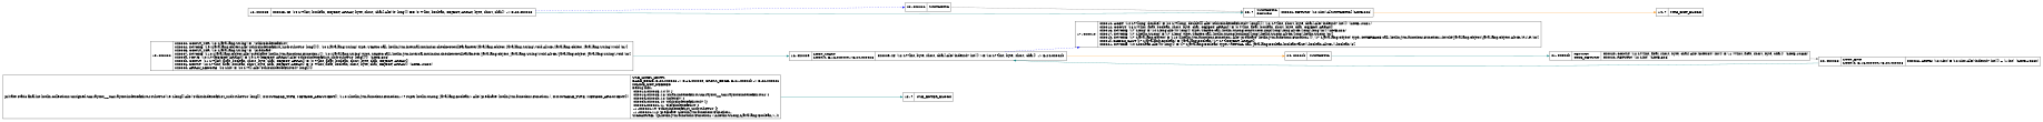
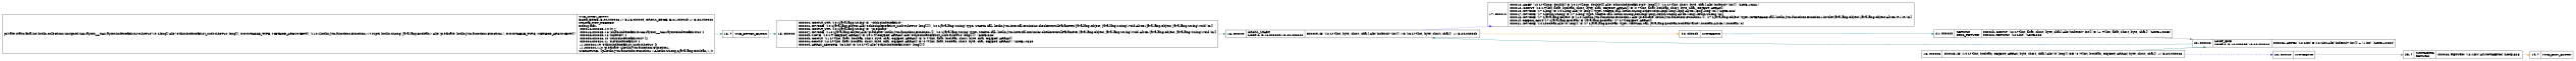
  digraph {
    rankdir=LR
    node [shape=record]
    edge [color=teal]
    n1 [label="{13\:\ ?|USE_ENTER_BLOCK\l}"]
    n2 [label="{15\:\ 0x0000|0x0000: CONST_STR  (r0 I:java.lang.String) =  \"$this$indexOfFirst\" \l0x0002: INVOKE  (r9 I:java.lang.Object A[D('$this$indexOfFirst_u2dMShoTSo' long[])]), (r0 I:java.lang.String) type: STATIC call: kotlin.jvm.internal.Intrinsics.checkNotNullParameter(java.lang.Object, java.lang.String):void A[MD:(java.lang.Object, java.lang.String):void (m)]\l0x0005: CONST_STR  (r0 I:java.lang.String) =  \"predicate\" \l0x0007: INVOKE  (r10 I:java.lang.Object A[D('predicate' kotlin.jvm.functions.Function1)]), (r0 I:java.lang.String) type: STATIC call: kotlin.jvm.internal.Intrinsics.checkNotNullParameter(java.lang.Object, java.lang.String):void A[MD:(java.lang.Object, java.lang.String):void (m)]\l0x000a: MOVE  (r0 I:??[OBJECT, ARRAY]) = (r9 I:??[OBJECT, ARRAY] A[D('$this$indexOfFirst_u2dMShoTSo' long[])])  (LINE:826)\l0x000b: CONST  (r1 I:??[int, float, boolean, short, byte, char, OBJECT, ARRAY]) = (0 ??[int, float, boolean, short, byte, char, OBJECT, ARRAY]) \l0x000c: CONST  (r2 I:??[int, float, boolean, short, byte, char, OBJECT, ARRAY]) = (0 ??[int, float, boolean, short, byte, char, OBJECT, ARRAY])  (LINE:10880)\l0x000d: ARRAY_LENGTH  (r3 I:int) = (r0 I:??[] A[D('$this$indexOfFirst$iv' long[])]) \l}"]
-   n3 [label="{16\:\ 0x000e|LOOP_START\lLOOP:0: B:16:0x000e\-\>B:20:0x0028\l|0x000e: IF  (r2 I:??[int, byte, short, char] A[D('index$iv' int)]) \>= (r3 I:??[int, byte, short, char])  \-\> B:24:0x002b \l}"]
+   n3 [label="{16\:\ 0x000e|CROSS_START\lLOOP:0: B:16:0x000e\-\>B:20:0x0028\l|0x000e: IF  (r2 I:??[int, byte, short, char] A[D('index$iv' int)]) \>= (r3 I:??[int, byte, short, char])  \-\> B:24:0x002b \l}"]
    n4 [label="{17\:\ 0x0010|0x0010: AGET  (r4 I:??[long, double]) = (r0 I:??[long, double][] A[D('$this$indexOfFirst$iv' long[])]), (r2 I:??[int, short, byte, char] A[D('index$iv' int)])  (LINE:10881)\l0x0012: CONST  (r6 I:??[int, float, boolean, short, byte, char, OBJECT, ARRAY]) = (0 ??[int, float, boolean, short, byte, char, OBJECT, ARRAY]) \l0x0013: INVOKE  (r7 I:long) = (r4 I:long A[D('it' long)]) type: STATIC call: kotlin.ULong.constructor\-impl(long):long A[MD:(long):long (m)] (LINE:826)\l0x0017: INVOKE  (r7 I:kotlin.ULong) = (r7 I:long) type: STATIC call: kotlin.ULong.box\-impl(long):kotlin.ULong A[MD:(long):kotlin.ULong (m)]\l0x001b: INVOKE  (r7 I:java.lang.Object) = (r10 I:kotlin.jvm.functions.Function1 A[D('predicate' kotlin.jvm.functions.Function1)]), (r7 I:java.lang.Object) type: INTERFACE call: kotlin.jvm.functions.Function1.invoke(java.lang.Object):java.lang.Object A[MD:(P1):R (m)]\l0x001f: CHECK_CAST (r7 I:java.lang.Boolean) = (java.lang.Boolean) (r7 I:??[OBJECT, ARRAY]) \l0x0021: INVOKE  (r4 I:boolean A[D('it' long)]) = (r7 I:java.lang.Boolean) type: VIRTUAL call: java.lang.Boolean.booleanValue():boolean A[MD:():boolean (c)]\l}"]
    n5 [label="{24\:\ 0x002b|SYNTHETIC\l}"]
    n6 [label="{21\:\ 0x002b|RETURN\lORIG_RETURN\l|0x002b: CONST  (r2 I:??[int, float, short, byte, char] A[D('index$iv' int)]) = (\-1 ??[int, float, short, byte, char])  (LINE:10885)\l0x002c: RETURN  (r2 I:int)  (LINE:826)\l}"]
    n7 [label="{18\:\ 0x0025|0x0025: IF  (r4 I:??[int, boolean, OBJECT, ARRAY, byte, short, char] A[D('it' long)]) == (0 ??[int, boolean, OBJECT, ARRAY, byte, short, char])  \-\> B:20:0x0028 \l}"]
    n8 [label="{20\:\ 0x0028|LOOP_END\lLOOP:0: B:16:0x000e\-\>B:20:0x0028\l|0x0028: ARITH  (r2 I:int) = (r2 I:int A[D('index$iv' int)]) + (1 int)  (LINE:10880)\l}"]
    n9 [label="{23\:\ 0x002c|SYNTHETIC\l}"]
    n10 [label="{25\:\ ?|SYNTHETIC\lRETURN\l|0x002c: RETURN  (r2 I:int) A[SYNTHETIC] (LINE:826)\l}"]
    n11 [label="{14\:\ ?|MTH_EXIT_BLOCK\l}"]
    n12 [label="{private static final int kotlin.collections.unsigned.UArraysKt___UArraysKt.indexOfFirst\-MShoTSo((r9 I:long[] A[D('$this$indexOfFirst_u2dMShoTSo' long[]), IMMUTABLE_TYPE, METHOD_ARGUMENT]), (r10 I:kotlin.jvm.functions.Function1\<? super kotlin.ULong, java.lang.Boolean\> A[D('predicate' kotlin.jvm.functions.Function1), IMMUTABLE_TYPE, METHOD_ARGUMENT]))  | USE_LINES_HINTS\lBACK_EDGE: B:20:0x0028 \-\> B:16:0x000e, CROSS_EDGE: B:21:0x002b \-\> B:22:0x002c\lINLINE_NOT_NEEDED\lDebug Info:\l  0x0012\-0x0025: r4 'it' J\l  0x0013\-0x0025: r6 '$i$a$\-indexOfFirst\-UArraysKt___UArraysKt$indexOfFirst$2' I\l  0x000d\-0x002b: r2 'index$iv' I\l  0x000b\-0x002c: r0 '$this$indexOfFirst$iv' [J\l  0x000c\-0x002c: r1 '$i$f$indexOfFirst' I\l  \-1 \-0x002c: r9 '$this$indexOfFirst_u2dMShoTSo' [J\l  \-1 \-0x002c: r10 'predicate' Lkotlin\/jvm\/functions\/Function1;\lSIGNATURE: ([JLkotlin\/jvm\/functions\/Function1\<\-Lkotlin\/ULong;Ljava\/lang\/Boolean;\>;)I\l}"]
+   n1 -> n2
    n2 -> n3
    n3 -> n4 [color=blue style=dashed]
    n3 -> n5 [color=darkorange]
    n5 -> n6
    n6 -> n8 [color=gray40]
-   n7 -> n10
+   n7 -> n8
    n7 -> n9 [color=blue style=dashed]
    n8 -> n3
    n9 -> n10 [color=gray40]
    n10 -> n11 [color=darkorange]
    n12 -> n1
  }
